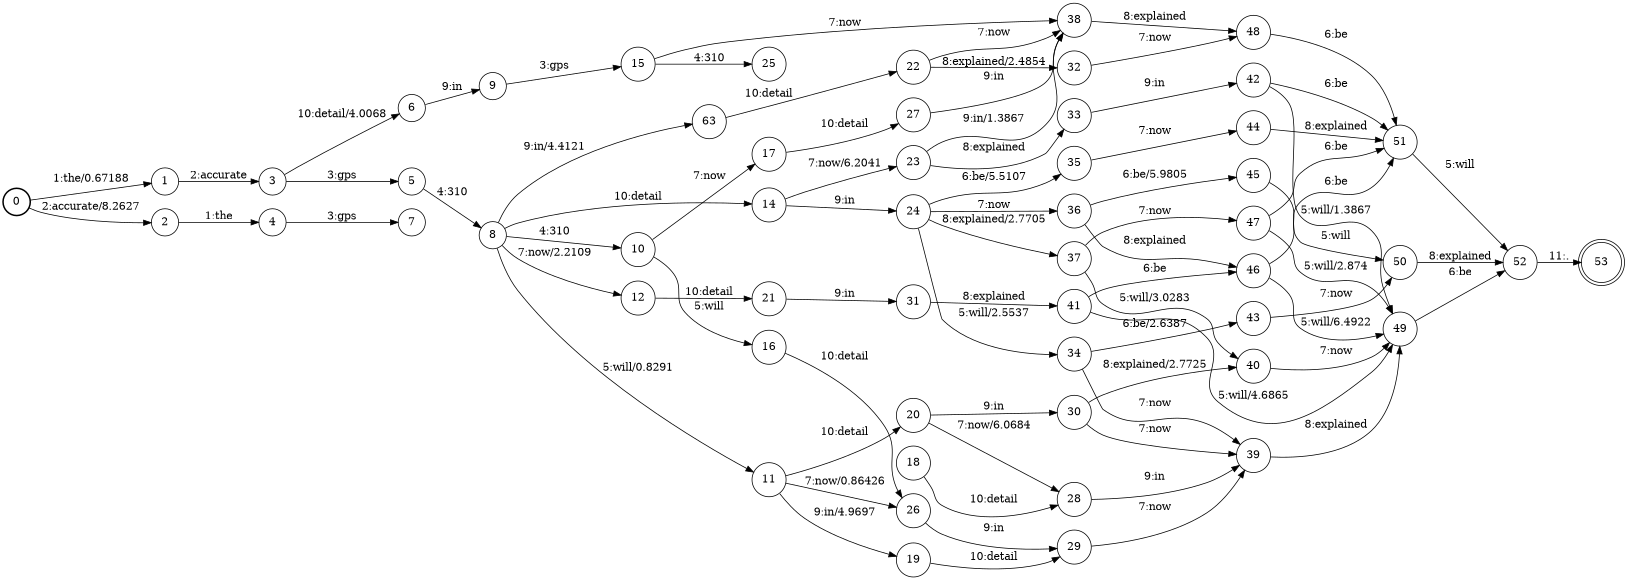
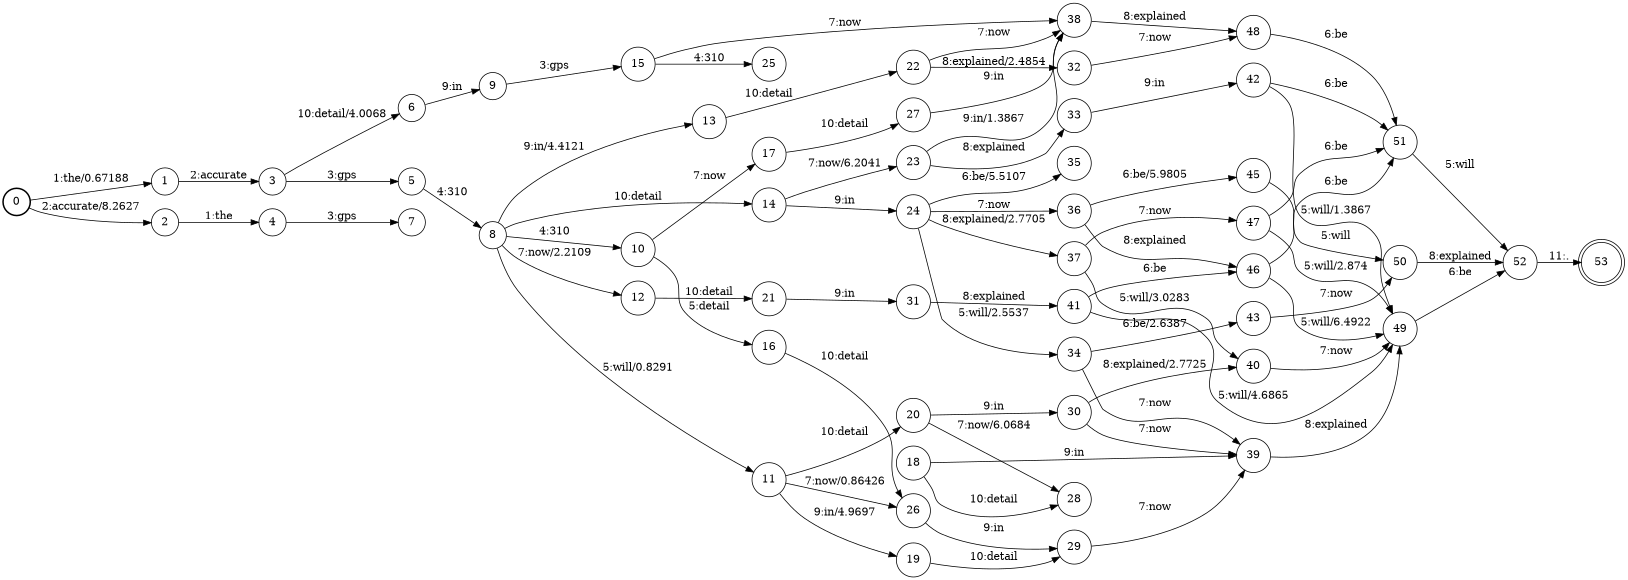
  digraph {
    nodesep=0.25
    rankdir=LR
    ranksep=0.4
    node [fontsize=14 shape=circle style=solid]
    edge [fontsize=14]
    n1 [label=0 style=bold]
    n2 [label=1]
    n3 [label=2]
    n4 [label=3]
    n5 [label=4]
    n6 [label=5]
    n7 [label=6]
    n8 [label=7]
    n9 [label=8]
    n10 [label=9]
    n11 [label=10]
    n12 [label=11]
    n13 [label=12]
-   n14 [label=63]
+   n14 [label=13]
    n15 [label=14]
    n16 [label=15]
    n17 [label=16]
    n18 [label=17]
    n19 [label=19]
    n20 [label=20]
    n21 [label=26]
    n22 [label=21]
    n23 [label=22]
    n24 [label=23]
    n25 [label=24]
    n26 [label=25]
    n27 [label=38]
    n28 [label=27]
    n29 [label=18]
    n30 [label=28]
    n31 [label=29]
    n32 [label=30]
    n33 [label=31]
    n34 [label=32]
    n35 [label=33]
    n36 [label=34]
    n37 [label=35]
    n38 [label=36]
    n39 [label=37]
    n40 [label=39]
    n41 [label=40]
    n42 [label=41]
    n43 [label=48]
    n44 [label=42]
    n45 [label=43]
-   n46 [label=44]
    n47 [label=45]
    n48 [label=46]
    n49 [label=47]
    n50 [label=49]
    n51 [label=51]
    n52 [label=50]
    n53 [label=52]
    n54 [label=53 shape=doublecircle]
    n1 -> n2 [label="1:the/0.67188"]
    n1 -> n3 [label="2:accurate/8.2627"]
    n2 -> n4 [label="2:accurate"]
    n3 -> n5 [label="1:the"]
    n4 -> n6 [label="3:gps"]
    n4 -> n7 [label="10:detail/4.0068"]
    n5 -> n8 [label="3:gps"]
    n6 -> n9 [label="4:310"]
    n7 -> n10 [label="9:in"]
    n9 -> n11 [label="4:310"]
    n9 -> n12 [label="5:will/0.8291"]
    n9 -> n13 [label="7:now/2.2109"]
    n9 -> n14 [label="9:in/4.4121"]
    n9 -> n15 [label="10:detail"]
    n10 -> n16 [label="3:gps"]
-   n11 -> n17 [label="5:will"]
+   n11 -> n17 [label="5:detail"]
    n11 -> n18 [label="7:now"]
    n12 -> n19 [label="9:in/4.9697"]
    n12 -> n20 [label="10:detail"]
    n12 -> n21 [label="7:now/0.86426"]
    n13 -> n22 [label="10:detail"]
    n14 -> n23 [label="10:detail"]
    n15 -> n24 [label="7:now/6.2041"]
    n15 -> n25 [label="9:in"]
    n16 -> n26 [label="4:310"]
    n16 -> n27 [label="7:now"]
    n17 -> n21 [label="10:detail"]
    n18 -> n28 [label="10:detail"]
    n19 -> n31 [label="10:detail"]
    n20 -> n30 [label="7:now/6.0684"]
    n20 -> n32 [label="9:in"]
    n21 -> n31 [label="9:in"]
    n22 -> n33 [label="9:in"]
    n23 -> n27 [label="7:now"]
    n23 -> n34 [label="8:explained/2.4854"]
    n24 -> n27 [label="9:in/1.3867"]
    n24 -> n35 [label="8:explained"]
    n25 -> n36 [label="5:will/2.5537"]
    n25 -> n37 [label="6:be/5.5107"]
    n25 -> n38 [label="7:now"]
    n25 -> n39 [label="8:explained/2.7705"]
    n27 -> n43 [label="8:explained"]
    n28 -> n27 [label="9:in"]
    n29 -> n30 [label="10:detail"]
-   n30 -> n40 [label="9:in"]
+   n29 -> n40 [label="9:in"]
    n31 -> n40 [label="7:now"]
    n32 -> n40 [label="7:now"]
    n32 -> n41 [label="8:explained/2.7725"]
    n33 -> n42 [label="8:explained"]
    n34 -> n43 [label="7:now"]
    n35 -> n44 [label="9:in"]
    n36 -> n40 [label="7:now"]
    n36 -> n45 [label="6:be/2.6387"]
-   n37 -> n46 [label="7:now"]
    n38 -> n47 [label="6:be/5.9805"]
    n38 -> n48 [label="8:explained"]
    n39 -> n41 [label="5:will/3.0283"]
    n39 -> n49 [label="7:now"]
    n40 -> n50 [label="8:explained"]
    n41 -> n50 [label="7:now"]
    n42 -> n48 [label="6:be"]
    n42 -> n50 [label="5:will/4.6865"]
    n43 -> n51 [label="6:be"]
    n44 -> n50 [label="5:will/1.3867"]
    n44 -> n51 [label="6:be"]
    n45 -> n52 [label="7:now"]
-   n46 -> n51 [label="8:explained"]
    n47 -> n52 [label="5:will"]
    n48 -> n50 [label="5:will/6.4922"]
    n48 -> n51 [label="6:be"]
    n49 -> n50 [label="5:will/2.874"]
    n49 -> n51 [label="6:be"]
    n50 -> n53 [label="6:be"]
    n51 -> n53 [label="5:will"]
    n52 -> n53 [label="8:explained"]
    n53 -> n54 [label="11:."]
  }
